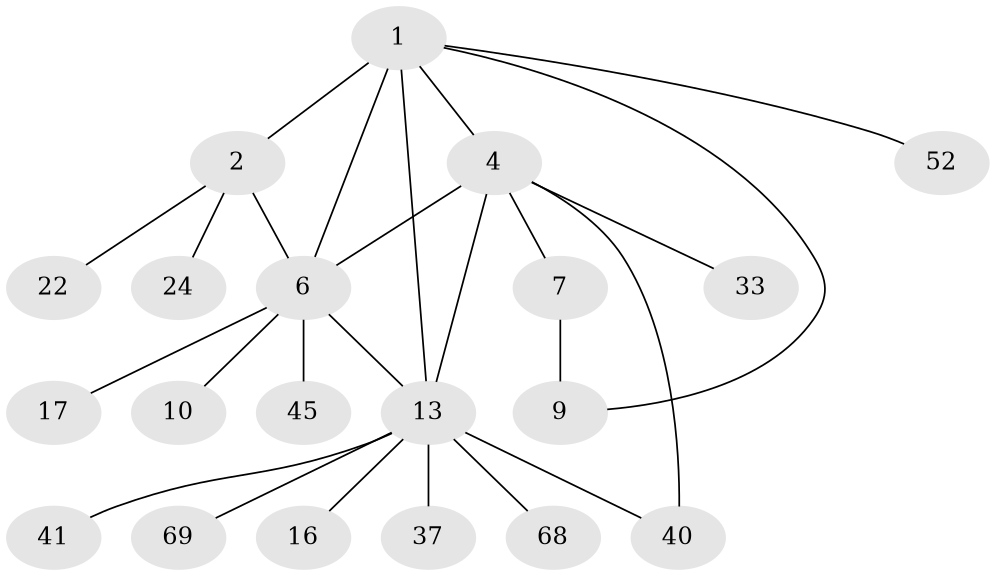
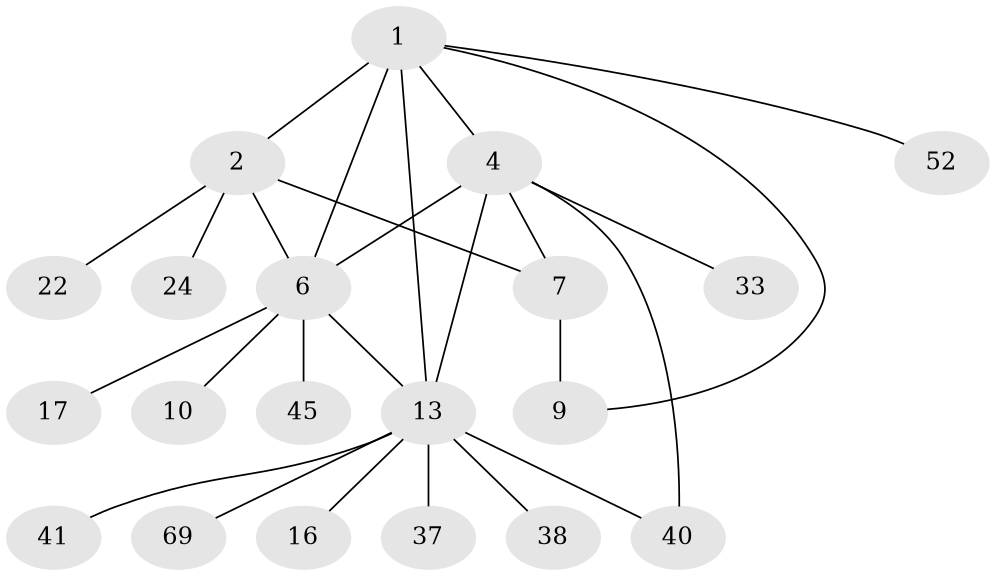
  graph {
    node [color=gray90 style=filled]
    1 [super="+29+42+3+34"]
    2 [super="+46+59+11+27"]
    4 [super="+49+5+20+32"]
    6 [super="+10+18+19"]
    9 [super="+56"]
    13 [super="+23+15+14+36+28+21"]
    52
    7 [super="+35+57+60+8+31"]
    22
    24
    33
    40 [super="+63"]
    17
    n14 [label=10]
    45
    16
    37 [super="+61"]
-   38 [label=68]
+   38
    41 [super="+66"]
    n20 [label=69]
    1 -- 2 [weight=2]
    1 -- 4
    1 -- 6
    1 -- 9
    1 -- 13
    1 -- 52
    2 -- 6 [weight=2]
+   2 -- 7
    2 -- 22
    2 -- 24
    4 -- 6 [weight=2]
    4 -- 13
    4 -- 7
    4 -- 33
    4 -- 40
    6 -- 13
    6 -- 17
    6 -- n14
    6 -- 45
    13 -- 40
    13 -- 16
    13 -- 37
    13 -- 38
    13 -- 41
    13 -- n20
    7 -- 9 [weight=2]
  }
